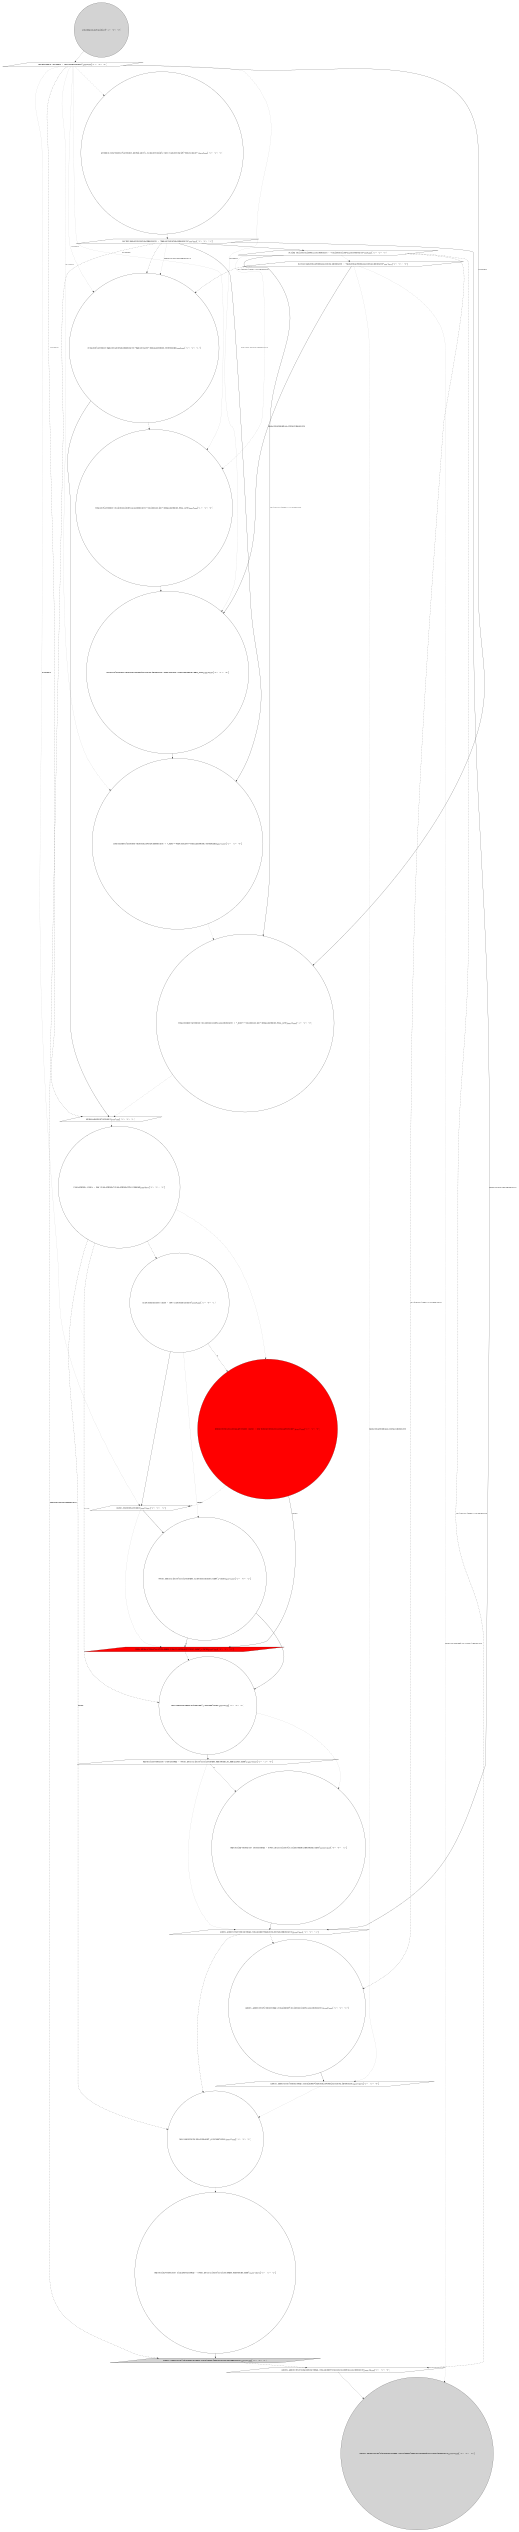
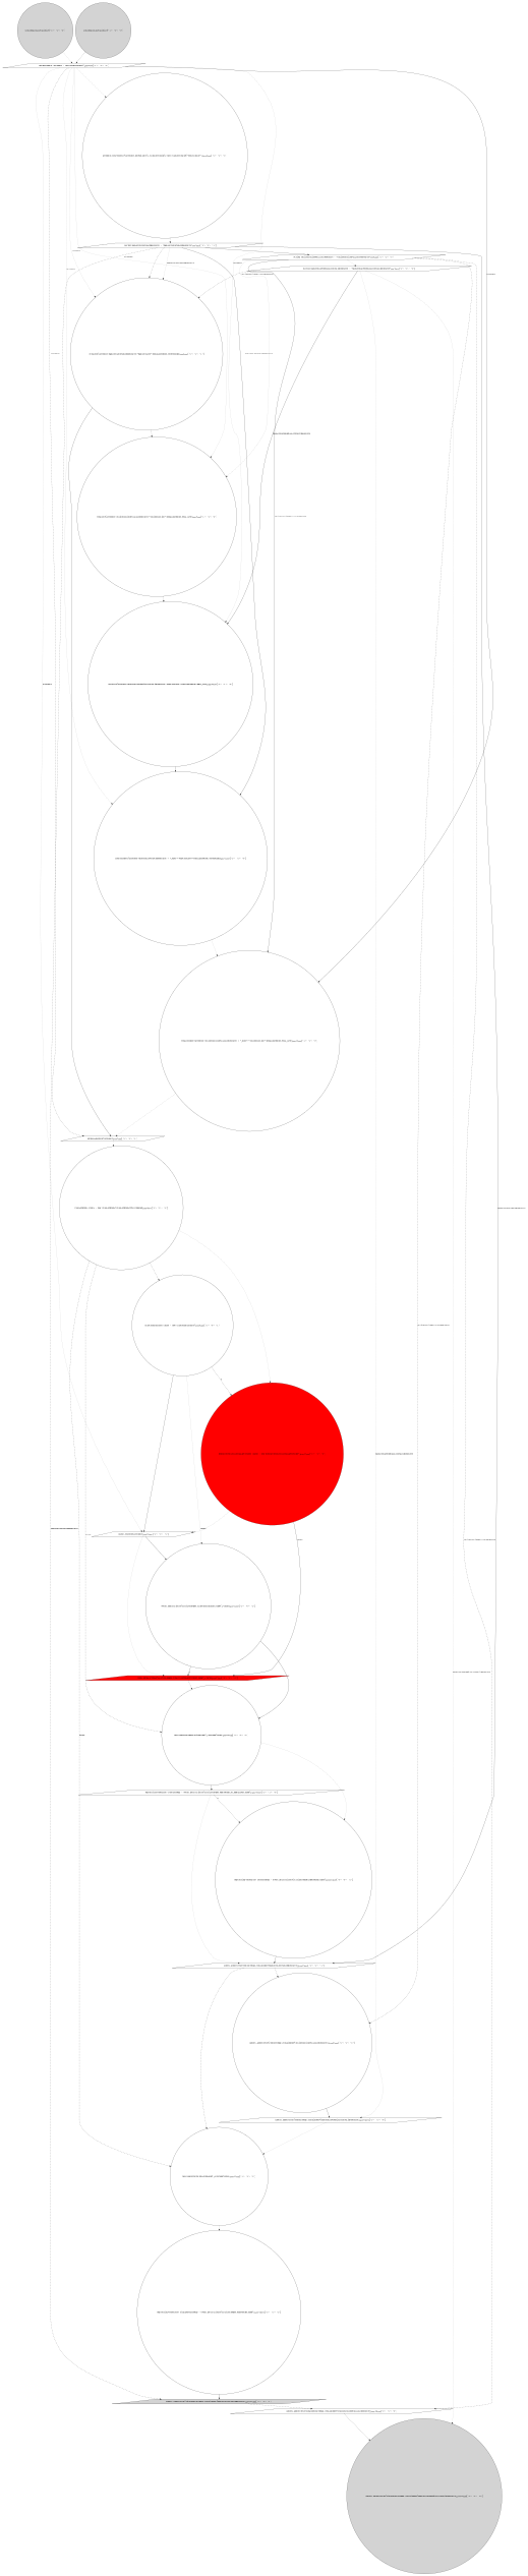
  digraph {
    fontname="Courier Prime"
    node [fillcolor=white fontname="Courier Prime" shape=circle style=filled]
    edge [fontname="Courier Prime" style=dotted]
+   n1 [fillcolor=lightgray label="testIdealStateValidity['0', '1', '0']"]
    n2 [label="MockAccessor accessor = new MockAccessor()@@@3@@@['1', '1', '1']" shape=parallelogram]
    n3 [label="createISSpec(accessor,masterSlaveCustomResource + \"_spec\",\"MasterSlave\",RebalanceMode.CUSTOMIZED)@@@11@@@['1', '1', '0']"]
    n4 [label="createISSpec(accessor,onlineOfflineFullAutoResource + \"_spec\",\"OnlineOffline\",RebalanceMode.FULL_AUTO)@@@12@@@['1', '1', '0']"]
    n5 [label="createIS(accessor,onlineOfflineFullAutoResource,\"OnlineOffline\",RebalanceMode.FULL_AUTO)@@@9@@@['1', '1', '0']"]
    n6 [label="cache.refresh(accessor)@@@10@@@['1', '1', '1']" shape=parallelogram]
    n7 [label="accessor.setProperty(accessor.keyBuilder().clusterConfig(),new ClusterConfig(\"TestCluster\"))@@@4@@@['1', '1', '1']"]
    n8 [label="createIS(accessor,masterSlaveSemiAutoInvalidResource,\"MasterSlave\",RebalanceMode.SEMI_AUTO)@@@10@@@['1', '1', '0']"]
    n9 [label="createIS(accessor,masterSlaveCustomResource,\"MasterSlave\",RebalanceMode.CUSTOMIZED)@@@6@@@['1', '1', '1']"]
    n10 [label="addStateModels(accessor)@@@7@@@['1', '1', '1']" shape=parallelogram]
    n11 [label="ClusterEvent event = new ClusterEvent(ClusterEventType.Unknown)@@@8@@@['1', '1', '1']"]
    n12 [label="new ResourceValidationStage().process(event)@@@15@@@['1', '1', '1']"]
    n13 [label="new ResourceComputationStage().process(event)@@@12@@@['1', '1', '1']"]
    n14 [label="ClusterDataCache cache = new ClusterDataCache()@@@9@@@['1', '0', '1']"]
    n15 [fillcolor=red label="ResourceControllerDataProvider cache = new ResourceControllerDataProvider()@@@15@@@['0', '1', '0']"]
    n16 [label="Map<String,Resource> finalResourceMap = event.getAttribute(AttributeName.RESOURCES.name())@@@16@@@['1', '1', '1']"]
    n17 [label="Map<String,Resource> resourceMap = event.getAttribute(AttributeName.RESOURCES_TO_REBALANCE.name())@@@19@@@['1', '1', '0']" shape=parallelogram]
    n18 [label="Map<String,Resource> resourceMap = event.getAttribute(AttributeName.RESOURCES.name())@@@13@@@['0', '0', '1']"]
    n19 [label="event.addAttribute(AttributeName.ClusterDataCache.name(),cache)@@@11@@@['1', '0', '1']"]
    n20 [fillcolor=red label="event.addAttribute(AttributeName.ControllerDataProvider.name(),cache)@@@17@@@['0', '1', '0']" shape=parallelogram]
    n21 [label="String masterSlaveCustomResource = \"masterSlaveCustomResource\"@@@5@@@['1', '1', '1']" shape=parallelogram]
    n22 [label="String masterSlaveSemiAutoInvalidResource = \"masterSlaveSemiAutoInvalidResource\"@@@7@@@['1', '1', '0']" shape=parallelogram]
    n23 [fillcolor=lightgray label="Assert.assertFalse(finalResourceMap.containsKey(masterSlaveSemiAutoInvalidResource))@@@27@@@['1', '1', '0']"]
    n24 [label="Assert.assertTrue(resourceMap.containsKey(masterSlaveSemiAutoInvalidResource))@@@22@@@['1', '1', '0']" shape=parallelogram]
    n25 [fillcolor=lightgray label="Assert.assertTrue(finalResourceMap.containsKey(masterSlaveCustomResource))@@@17@@@['1', '1', '1']" shape=parallelogram]
    n26 [label="Assert.assertTrue(finalResourceMap.containsKey(onlineOfflineFullAutoResource))@@@26@@@['1', '1', '0']" shape=parallelogram]
    n27 [label="Assert.assertTrue(resourceMap.containsKey(masterSlaveCustomResource))@@@14@@@['1', '1', '1']" shape=parallelogram]
    n28 [label="String onlineOfflineFullAutoResource = \"onlineOfflineFullAutoResource\"@@@6@@@['1', '1', '0']" shape=parallelogram]
    n29 [label="Assert.assertTrue(resourceMap.containsKey(onlineOfflineFullAutoResource))@@@21@@@['1', '1', '0']"]
    n30 [fillcolor=lightgray label="testIdealStateValidity['1', '0', '0']"]
+   n1 -> n2
    n2 -> n3 [label=accessor]
    n2 -> n4 [label=accessor style=solid]
    n2 -> n5 [label=accessor]
    n2 -> n6 [label=accessor]
    n2 -> n7
    n2 -> n8 [label=accessor]
    n2 -> n9 [label=accessor]
    n2 -> n10 [label=accessor style=dashed]
    n3 -> n4
    n4 -> n10
    n5 -> n8 [style=dashed]
    n6 -> n19 [style=solid]
    n6 -> n20
    n7 -> n21 [style=dashed]
    n8 -> n3 [style=solid]
    n9 -> n5 [style=dashed]
    n9 -> n10 [style=solid]
    n10 -> n11
    n11 -> n12 [label=event style=dashed]
    n11 -> n13 [label=event style=dashed]
    n11 -> n14 [style=dashed]
    n11 -> n15
    n12 -> n16
    n13 -> n17 [style=solid]
    n13 -> n18
    n14 -> n6 [style=solid]
    n14 -> n15 [label=0 style=dashed]
    n14 -> n19 [label=cache]
    n15 -> n6
    n15 -> n20 [label=cache style=solid]
    n16 -> n25 [style=solid]
    n17 -> n18 [label=0 style=dashed]
    n17 -> n27
    n18 -> n27 [style=solid]
    n19 -> n13 [style=solid]
    n19 -> n20 [label=0 style=solid]
    n20 -> n13 [style=dashed]
    n21 -> n3 [label=masterSlaveCustomResource style=solid]
    n21 -> n9 [style=dashed]
    n21 -> n9 [label=masterSlaveCustomResource]
    n21 -> n25 [label=masterSlaveCustomResource style=dashed]
    n21 -> n27 [label=masterSlaveCustomResource style=solid]
    n21 -> n28 [style=solid]
    n22 -> n8 [label=masterSlaveSemiAutoInvalidResource style=solid]
    n22 -> n9 [style=dashed]
    n22 -> n23 [label=masterSlaveSemiAutoInvalidResource]
    n22 -> n24 [label=masterSlaveSemiAutoInvalidResource]
    n24 -> n12
    n25 -> n26 [style=dashed]
    n26 -> n23 [style=dashed]
    n27 -> n12 [style=dashed]
    n27 -> n29 [style=dashed]
    n28 -> n4 [label=onlineOfflineFullAutoResource style=solid]
    n28 -> n5 [label=onlineOfflineFullAutoResource]
    n28 -> n22
    n28 -> n26 [label=onlineOfflineFullAutoResource style=dashed]
    n28 -> n29 [label=onlineOfflineFullAutoResource style=dashed]
    n29 -> n24 [style=solid]
    n30 -> n2 [style=dashed]
  }
